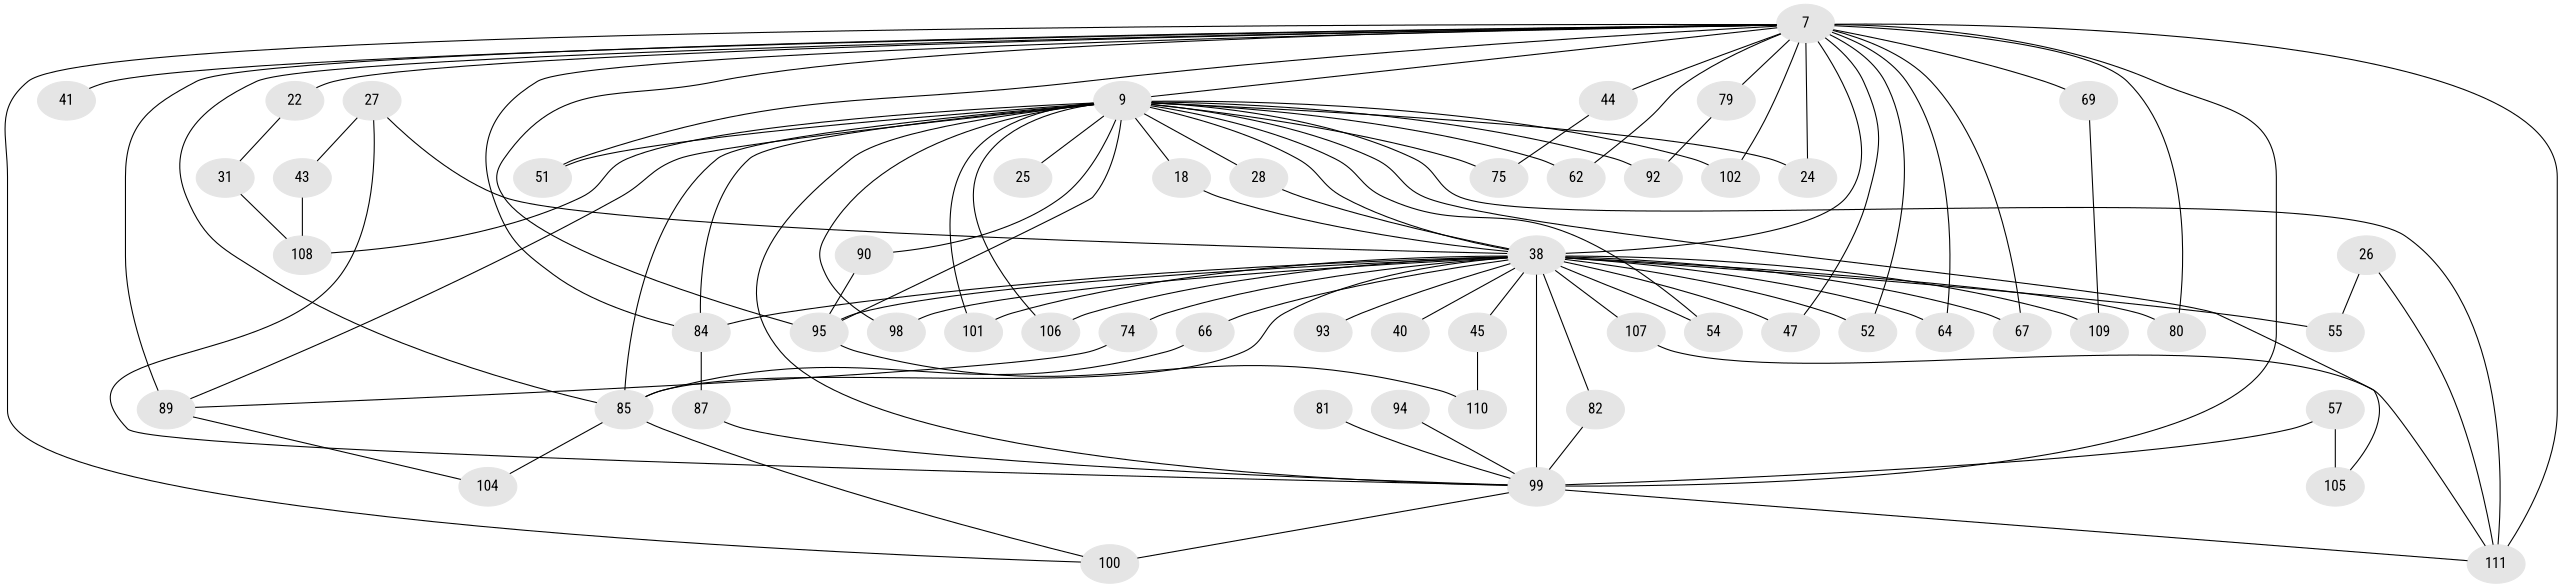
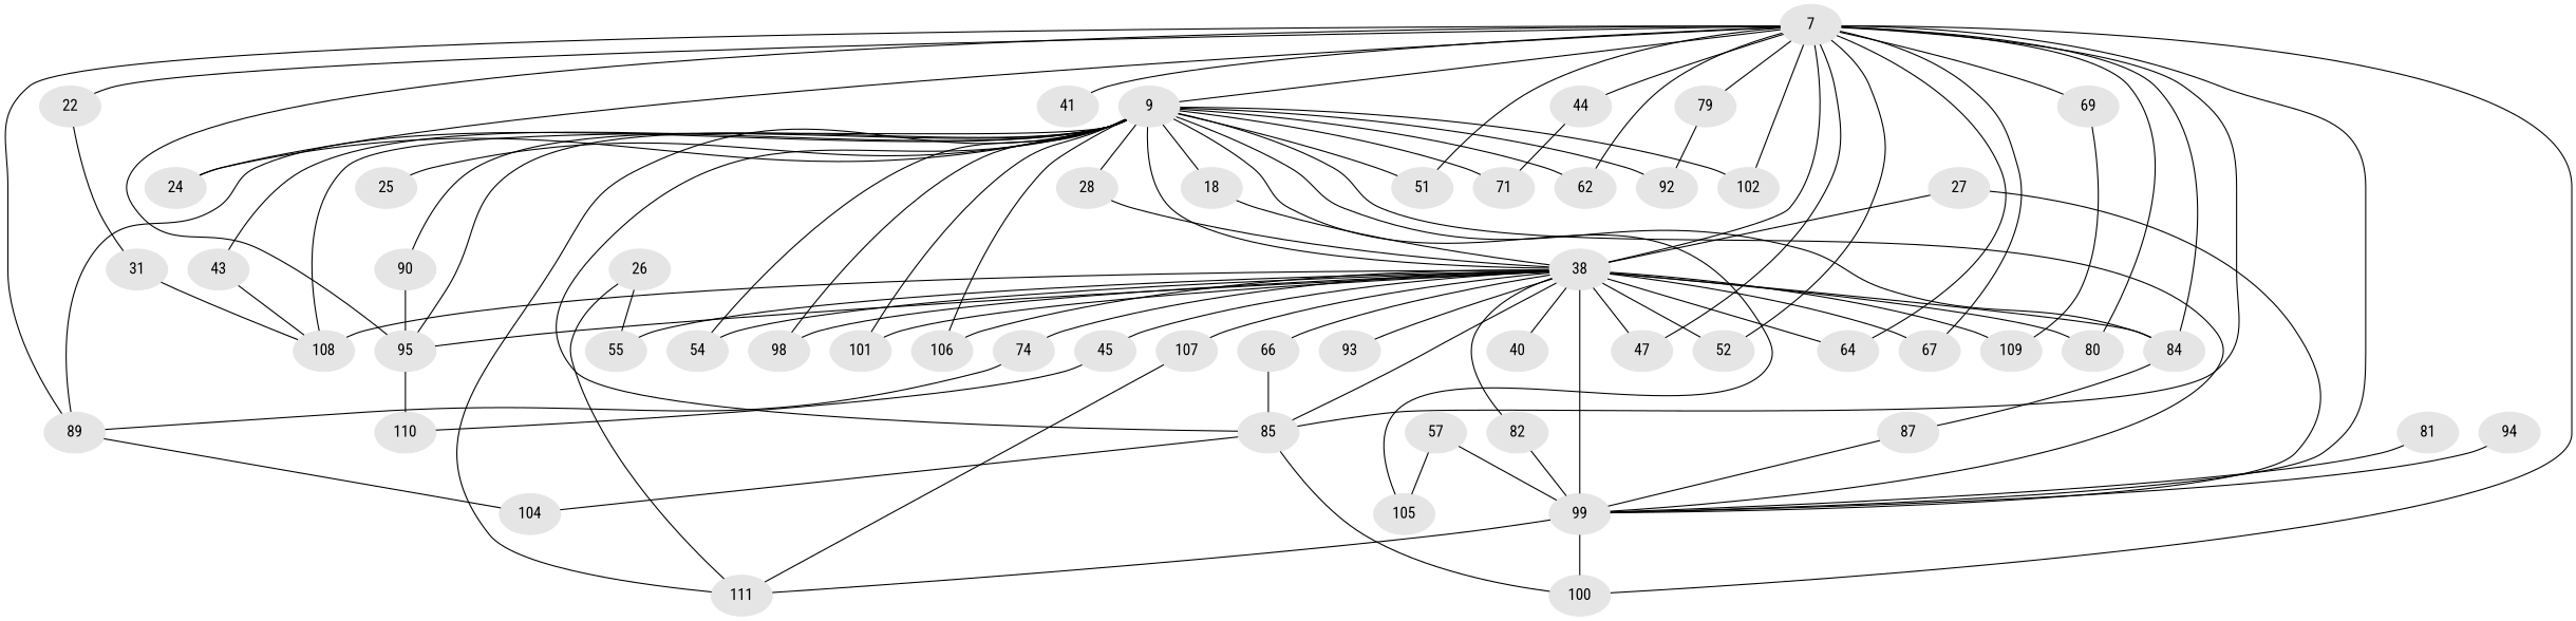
  graph {
    fontname="Roboto Condensed"
    node [color=gray90 fontname="Roboto Condensed" style=filled]
    edge [fontname="Roboto Condensed"]
    7 [super="+6+4"]
    9 [super="+5"]
    n3 [label=22]
    24
    n5 [label=38 super="+30+10+34+8"]
    41
    44
    47
    51
    52
    62
    64
    67
    69 [super="+68"]
    79 [super="+58"]
    80 [super="+61"]
    84 [super="+72+70+71"]
    85 [super="+83+76"]
    89 [super="+48+56"]
    95 [super="+21+91"]
    99 [super="+49+33+88+97+3"]
    100 [super="+13"]
    102 [super="+46"]
    111 [super="+42+37"]
    18
    25
    28
    43
    54 [super="+50"]
-   75
+   75 [label=71]
    90 [super="+32"]
    92
    98
    101 [super="+63"]
    105
    106
    108 [super="+14+65+103"]
    31
    55 [super="+22"]
    40
    45
    66
    74
    82
    93
    107 [super="+38"]
    109
    87
    104
    110
    26
    27
    57
    81
    94
    7 -- 9 [weight=6]
    7 -- n3 [weight=2]
    7 -- 24
    7 -- n5 [weight=10]
    7 -- 41 [weight=2]
    7 -- 44 [weight=2]
    7 -- 47
    7 -- 51
    7 -- 52
    7 -- 62
    7 -- 64
    7 -- 67
    7 -- 69 [weight=2]
    7 -- 79 [weight=3]
    7 -- 80
    7 -- 84
    7 -- 85 [weight=3]
    7 -- 89 [weight=2]
    7 -- 95 [weight=2]
    7 -- 99 [weight=7]
    7 -- 100
    7 -- 102
-   7 -- 111 [weight=2]
    9 -- 24
    9 -- n5 [weight=7]
    9 -- 51
    9 -- 62
    9 -- 84
    9 -- 85 [weight=4]
    9 -- 89 [weight=2]
    9 -- 95 [weight=2]
    9 -- 99 [weight=7]
    9 -- 102
    9 -- 111 [weight=2]
    9 -- 18
    9 -- 25 [weight=2]
    9 -- 28
-   27 -- 43
+   9 -- 43
    9 -- 54 [weight=2]
    9 -- 75
    9 -- 90
    9 -- 92
    9 -- 98
    9 -- 101 [weight=2]
    9 -- 105
    9 -- 106
    9 -- 108 [weight=2]
    n3 -- 31
    n5 -- 47
    n5 -- 52
    n5 -- 64
    n5 -- 67
    n5 -- 80
    n5 -- 84 [weight=3]
    n5 -- 85
    n5 -- 95
    n5 -- 99 [weight=15]
    n5 -- 54
    n5 -- 98
    n5 -- 101
    n5 -- 106
+   n5 -- 108 [weight=5]
    n5 -- 55 [weight=3]
    n5 -- 40 [weight=2]
    n5 -- 45 [weight=2]
    n5 -- 66
    n5 -- 74
    n5 -- 82
    n5 -- 93
    n5 -- 107 [weight=2]
    n5 -- 109
    44 -- 75
    69 -- 109
    79 -- 92
    84 -- 87
    85 -- 100
    85 -- 104
    89 -- 104
    95 -- 110
    99 -- 100 [weight=2]
    99 -- 111 [weight=2]
    18 -- n5
    28 -- n5
    43 -- 108
    90 -- 95 [weight=2]
    31 -- 108
    45 -- 110
    66 -- 85
    74 -- 89
    82 -- 99
    107 -- 111
    87 -- 99
    26 -- 111
    26 -- 55
    27 -- n5
    27 -- 99
    57 -- 99 [weight=2]
    57 -- 105
    81 -- 99 [weight=2]
    94 -- 99
  }
